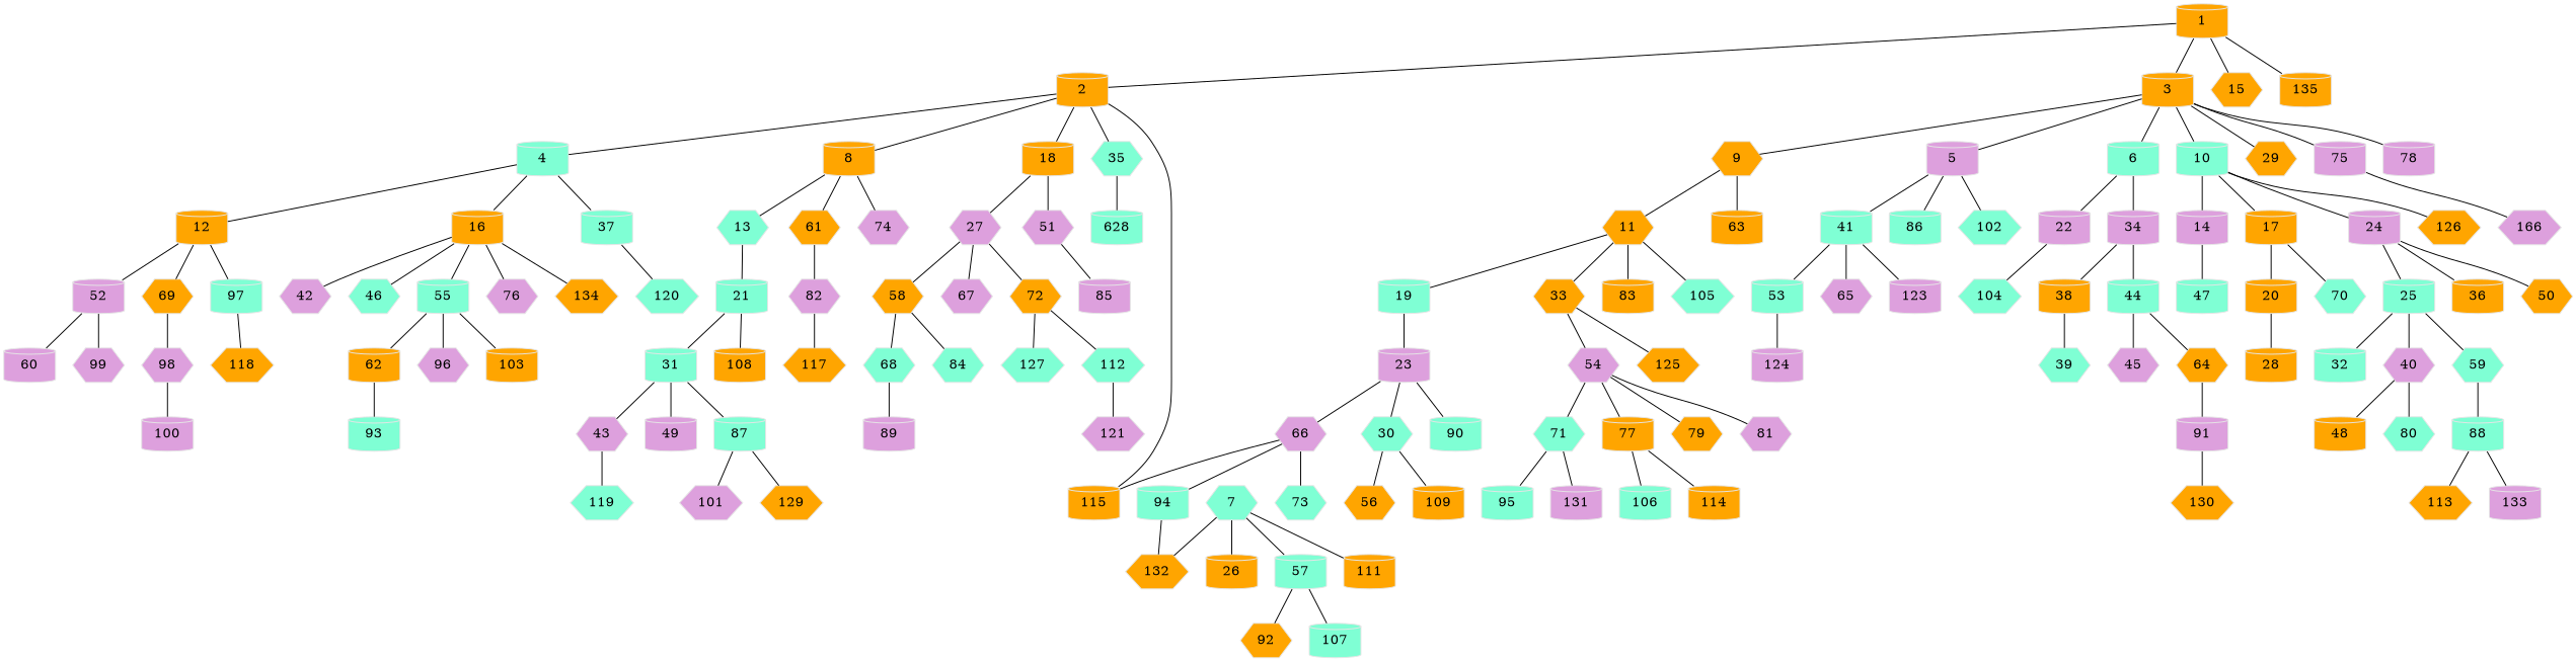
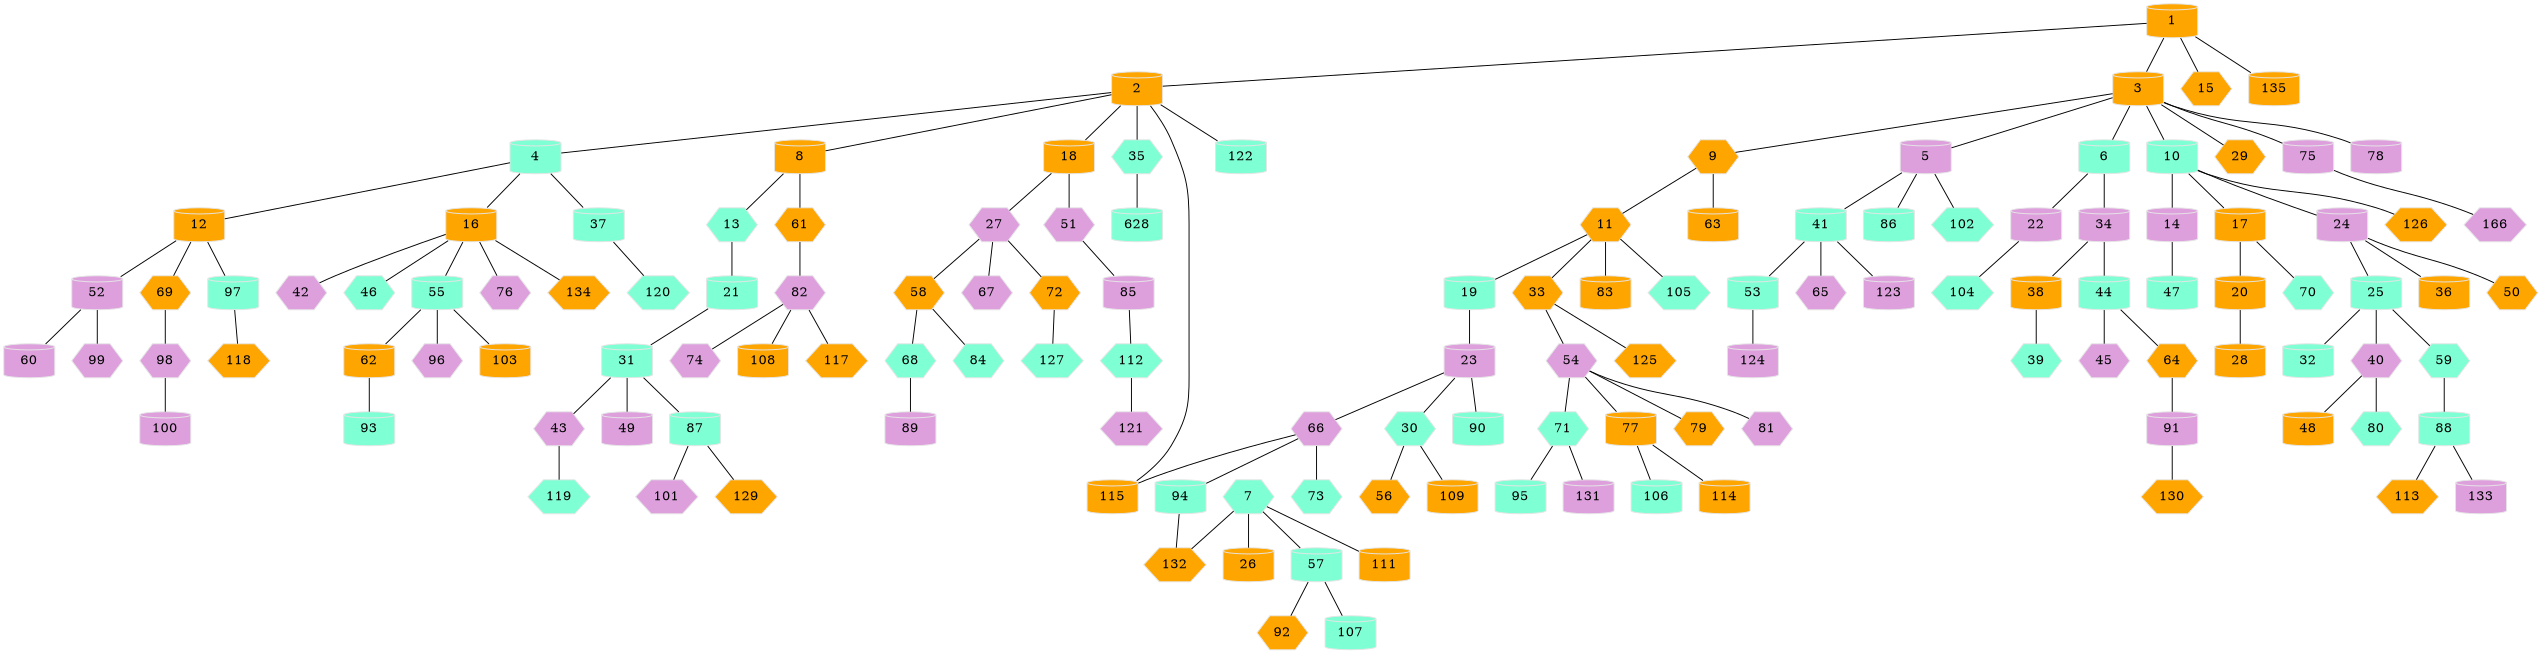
  graph {
    node [color=gray90 fillcolor=orange shape=cylinder style=filled]
    1
    2
    3
    15 [shape=hexagon]
    135
    4 [fillcolor=aquamarine]
    8
    18
    35 [fillcolor=aquamarine shape=hexagon]
    115
+   122 [fillcolor=aquamarine]
    5 [fillcolor=plum]
    6 [fillcolor=aquamarine]
    9 [shape=hexagon]
    10 [fillcolor=aquamarine]
    29 [shape=hexagon]
    75 [fillcolor=plum]
    78 [fillcolor=plum]
    12
    16
    37 [fillcolor=aquamarine]
    7 [fillcolor=aquamarine shape=hexagon]
    26
    57 [fillcolor=aquamarine]
    111
    132 [shape=hexagon]
    13 [fillcolor=aquamarine shape=hexagon]
    61 [shape=hexagon]
    74 [fillcolor=plum shape=hexagon]
    27 [fillcolor=plum shape=hexagon]
    51 [fillcolor=plum shape=hexagon]
    n32 [fillcolor=aquamarine label=628]
    41 [fillcolor=aquamarine]
    86 [fillcolor=aquamarine]
    102 [fillcolor=aquamarine shape=hexagon]
    22 [fillcolor=plum]
    34 [fillcolor=plum]
    11 [shape=hexagon]
    63
    14 [fillcolor=plum]
    17
    24 [fillcolor=plum]
    126 [shape=hexagon]
    n44 [fillcolor=plum label=166 shape=hexagon]
    52 [fillcolor=plum]
    69 [shape=hexagon]
    97 [fillcolor=aquamarine]
    42 [fillcolor=plum shape=hexagon]
    46 [fillcolor=aquamarine shape=hexagon]
    55 [fillcolor=aquamarine]
    76 [fillcolor=plum shape=hexagon]
    134 [shape=hexagon]
    120 [fillcolor=aquamarine shape=hexagon]
    53 [fillcolor=aquamarine]
    65 [fillcolor=plum shape=hexagon]
    123 [fillcolor=plum]
    104 [fillcolor=aquamarine shape=hexagon]
    38
    44 [fillcolor=aquamarine]
    92 [shape=hexagon]
    107 [fillcolor=aquamarine]
    21 [fillcolor=aquamarine]
    82 [fillcolor=plum shape=hexagon]
    19 [fillcolor=aquamarine]
    33 [shape=hexagon]
    83
    105 [fillcolor=aquamarine shape=hexagon]
    47 [fillcolor=aquamarine]
    20
    70 [fillcolor=aquamarine shape=hexagon]
    25 [fillcolor=aquamarine]
    36
    50 [shape=hexagon]
    23 [fillcolor=plum]
    54 [fillcolor=plum shape=hexagon]
    125 [shape=hexagon]
    60 [fillcolor=plum]
    99 [fillcolor=plum shape=hexagon]
    98 [fillcolor=plum shape=hexagon]
    118 [shape=hexagon]
    31 [fillcolor=aquamarine]
    62
    96 [fillcolor=plum shape=hexagon]
    103
    28
    58 [shape=hexagon]
    67 [fillcolor=plum shape=hexagon]
    72 [shape=hexagon]
    85 [fillcolor=plum]
    30 [fillcolor=aquamarine shape=hexagon]
    66 [fillcolor=plum shape=hexagon]
    90 [fillcolor=aquamarine]
    43 [fillcolor=plum shape=hexagon]
    49 [fillcolor=plum]
    87 [fillcolor=aquamarine]
    56 [shape=hexagon]
    109
    94 [fillcolor=aquamarine]
    73 [fillcolor=aquamarine shape=hexagon]
    32 [fillcolor=aquamarine]
    40 [fillcolor=plum shape=hexagon]
    59 [fillcolor=aquamarine shape=hexagon]
    48
    80 [fillcolor=aquamarine shape=hexagon]
    88 [fillcolor=aquamarine]
    68 [fillcolor=aquamarine shape=hexagon]
    84 [fillcolor=aquamarine shape=hexagon]
    127 [fillcolor=aquamarine shape=hexagon]
    119 [fillcolor=aquamarine shape=hexagon]
    101 [fillcolor=plum shape=hexagon]
    129 [shape=hexagon]
    71 [fillcolor=aquamarine shape=hexagon]
    77
    79 [shape=hexagon]
    81 [fillcolor=plum shape=hexagon]
    39 [fillcolor=aquamarine shape=hexagon]
    45 [fillcolor=plum shape=hexagon]
    64 [shape=hexagon]
    124 [fillcolor=plum]
    91 [fillcolor=plum]
    112 [fillcolor=aquamarine shape=hexagon]
    95 [fillcolor=aquamarine]
    131 [fillcolor=plum]
    106 [fillcolor=aquamarine]
    114
    93 [fillcolor=aquamarine]
    89 [fillcolor=plum]
    113 [shape=hexagon]
    133 [fillcolor=plum]
    108
    117 [shape=hexagon]
    130 [shape=hexagon]
    100 [fillcolor=plum]
    121 [fillcolor=plum shape=hexagon]
    1 -- 2
    1 -- 3
    1 -- 15
    1 -- 135
    2 -- 4
    2 -- 8
    2 -- 18
    2 -- 35
    2 -- 115
+   2 -- 122
    3 -- 5
    3 -- 6
    3 -- 9
    3 -- 10
    3 -- 29
    3 -- 75
    3 -- 78
    4 -- 12
    4 -- 16
    4 -- 37
    8 -- 13
    8 -- 61
-   8 -- 74
+   82 -- 74
    18 -- 27
    18 -- 51
    35 -- n32
    5 -- 41
    5 -- 86
    5 -- 102
    6 -- 22
    6 -- 34
    9 -- 11
    9 -- 63
    10 -- 14
    10 -- 17
    10 -- 24
    10 -- 126
    75 -- n44
    12 -- 52
    12 -- 69
    12 -- 97
    16 -- 42
    16 -- 46
    16 -- 55
    16 -- 76
    16 -- 134
    37 -- 120
    7 -- 26
    7 -- 57
    7 -- 111
    7 -- 132
    57 -- 92
    57 -- 107
    13 -- 21
    61 -- 82
    27 -- 58
    27 -- 67
    27 -- 72
    51 -- 85
    41 -- 53
    41 -- 65
    41 -- 123
    22 -- 104
    34 -- 38
    34 -- 44
    11 -- 19
    11 -- 33
    11 -- 83
    11 -- 105
    14 -- 47
    17 -- 20
    17 -- 70
    24 -- 25
    24 -- 36
    24 -- 50
    52 -- 60
    52 -- 99
    69 -- 98
    97 -- 118
    55 -- 62
    55 -- 96
    55 -- 103
    53 -- 124
    38 -- 39
    44 -- 45
    44 -- 64
    21 -- 31
-   21 -- 108
+   82 -- 108
    82 -- 117
    19 -- 23
    33 -- 54
    33 -- 125
    20 -- 28
    25 -- 32
    25 -- 40
    25 -- 59
    23 -- 30
    23 -- 66
    23 -- 90
    54 -- 71
    54 -- 77
    54 -- 79
    54 -- 81
    98 -- 100
    31 -- 43
    31 -- 49
    31 -- 87
    62 -- 93
    58 -- 68
    58 -- 84
    72 -- 127
-   72 -- 112
+   85 -- 112
    30 -- 56
    30 -- 109
    66 -- 115
    66 -- 94
    66 -- 73
    43 -- 119
    87 -- 101
    87 -- 129
    94 -- 132
    40 -- 48
    40 -- 80
    59 -- 88
    88 -- 113
    88 -- 133
    68 -- 89
    71 -- 95
    71 -- 131
    77 -- 106
    77 -- 114
    64 -- 91
    91 -- 130
    112 -- 121
  }
